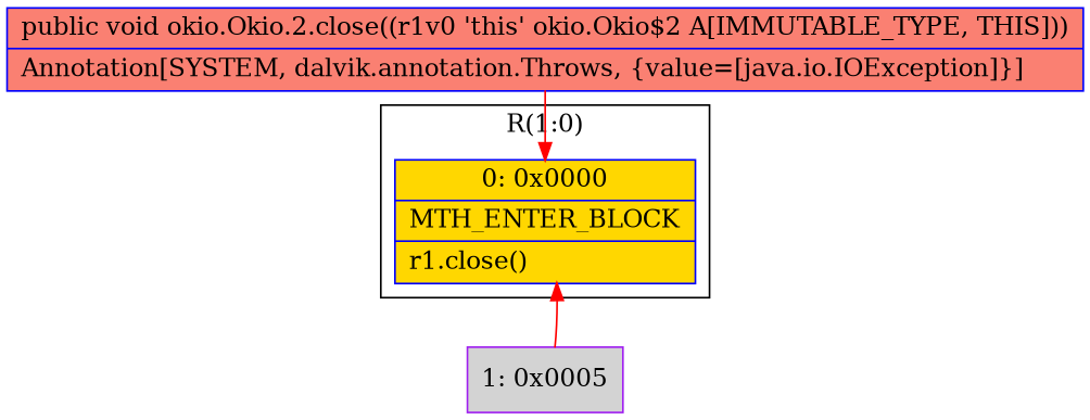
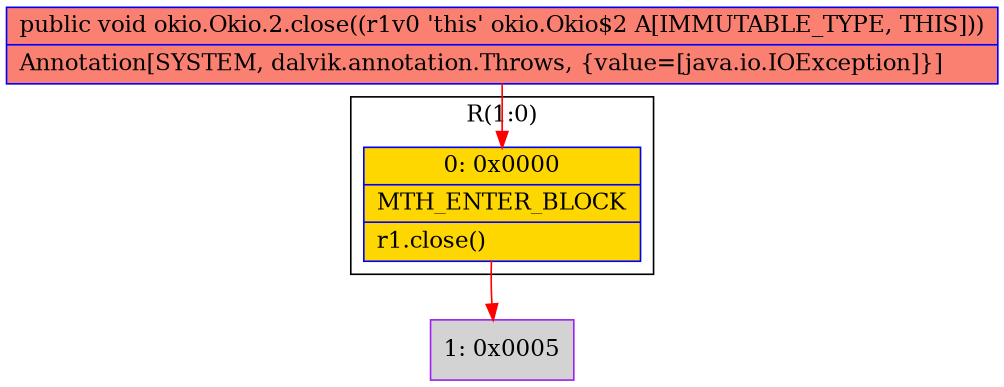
  digraph {
    node [color=blue shape=record style=filled]
    edge [color=red]
    n1 [label="{0\:\ 0x0000|MTH_ENTER_BLOCK\l|r1.close()\l}" fillcolor=gold]
    n2 [color=purple label="{1\:\ 0x0005}" fillcolor=lightgrey]
    n3 [label="{public void okio.Okio.2.close((r1v0 'this' okio.Okio$2 A[IMMUTABLE_TYPE, THIS]))  | Annotation[SYSTEM, dalvik.annotation.Throws, \{value=[java.io.IOException]\}]\l}" fillcolor=salmon]
    subgraph cluster_1 {
      label="R(1:0)"
      n1
    }
-   n2 -> n1
+   n1 -> n2
    n3 -> n1
  }
